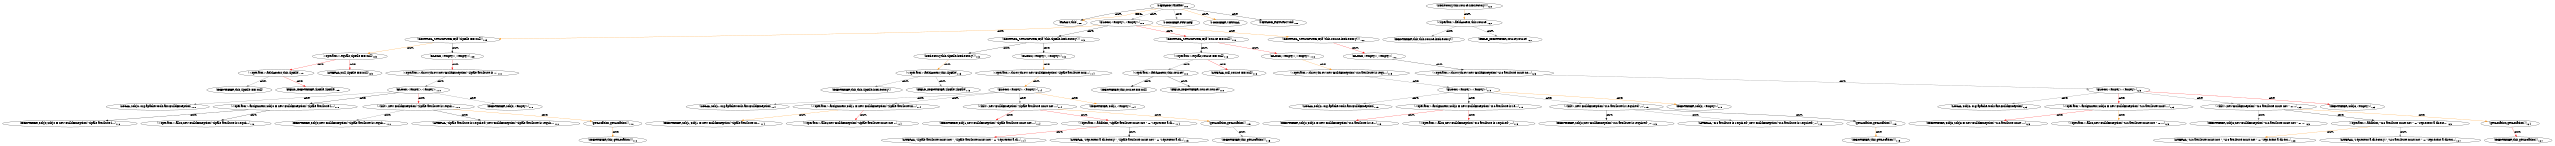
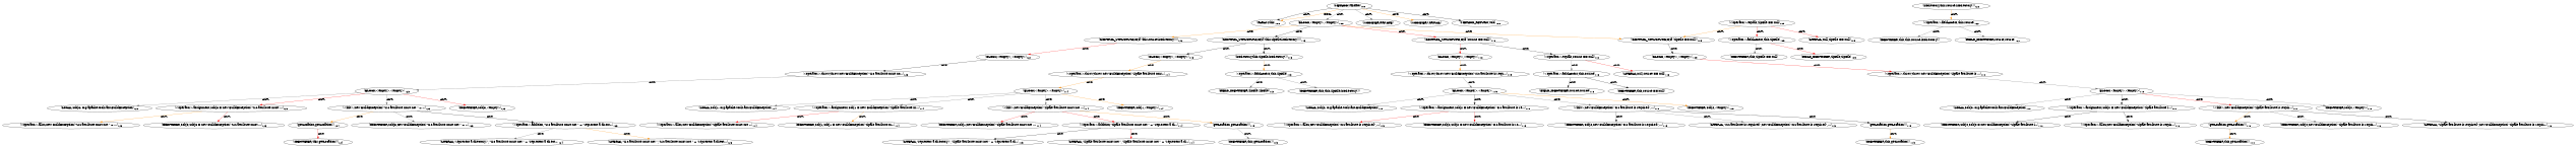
  digraph {
    edge [color=gray40]
    n1 [label=<(METHOD,validate)<SUB>108</SUB>>]
    n2 [label=<(PARAM,this)<SUB>108</SUB>>]
    n3 [label=<(BLOCK,&lt;empty&gt;,&lt;empty&gt;)<SUB>108</SUB>>]
    n4 [label=<(MODIFIER,PRIVATE)>]
    n5 [label=<(MODIFIER,VIRTUAL)>]
    n6 [label=<(METHOD_RETURN,void)<SUB>108</SUB>>]
    n7 [label=<(CONTROL_STRUCTURE,IF,if (zipFile == null))<SUB>109</SUB>>]
    n8 [label=<(CONTROL_STRUCTURE,IF,if (this.zipFile.isDirectory()))<SUB>113</SUB>>]
    n9 [label=<(CONTROL_STRUCTURE,IF,if (source == null))<SUB>118</SUB>>]
    n10 [label=<(CONTROL_STRUCTURE,IF,if (this.source.isDirectory()))<SUB>122</SUB>>]
    n11 [label=<(&lt;operator&gt;.equals,zipFile == null)<SUB>109</SUB>>]
    n12 [label=<(BLOCK,&lt;empty&gt;,&lt;empty&gt;)<SUB>109</SUB>>]
    n13 [label=<(isDirectory,this.zipFile.isDirectory())<SUB>113</SUB>>]
    n14 [label=<(BLOCK,&lt;empty&gt;,&lt;empty&gt;)<SUB>113</SUB>>]
    n15 [label=<(&lt;operator&gt;.equals,source == null)<SUB>118</SUB>>]
    n16 [label=<(BLOCK,&lt;empty&gt;,&lt;empty&gt;)<SUB>118</SUB>>]
    n17 [label=<(BLOCK,&lt;empty&gt;,&lt;empty&gt;)<SUB>122</SUB>>]
    n18 [label=<(&lt;operator&gt;.fieldAccess,this.zipFile)<SUB>109</SUB>>]
    n19 [label=<(LITERAL,null,zipFile == null)<SUB>109</SUB>>]
    n20 [label=<(&lt;operator&gt;.throw,throw new BuildException(&quot;zipfile attribute is ...)<SUB>110</SUB>>]
    n21 [label=<(IDENTIFIER,this,zipFile == null)>]
    n22 [label=<(FIELD_IDENTIFIER,zipFile,zipFile)<SUB>109</SUB>>]
    n23 [label=<(BLOCK,&lt;empty&gt;,&lt;empty&gt;)<SUB>110</SUB>>]
    n24 [label=<(LOCAL,$obj0: org.apache.tools.ant.BuildException)<SUB>110</SUB>>]
    n25 [label=<(&lt;operator&gt;.assignment,$obj0 = new BuildException(&quot;zipfile attribute i...)<SUB>110</SUB>>]
    n26 [label=<(&lt;init&gt;,new BuildException(&quot;zipfile attribute is requir...)<SUB>110</SUB>>]
    n27 [label=<(IDENTIFIER,$obj0,&lt;empty&gt;)<SUB>110</SUB>>]
    n28 [label=<(IDENTIFIER,$obj0,$obj0 = new BuildException(&quot;zipfile attribute i...)<SUB>110</SUB>>]
    n29 [label=<(&lt;operator&gt;.alloc,new BuildException(&quot;zipfile attribute is requir...)<SUB>110</SUB>>]
    n30 [label=<(IDENTIFIER,$obj0,new BuildException(&quot;zipfile attribute is requir...)<SUB>110</SUB>>]
    n31 [label=<(LITERAL,&quot;zipfile attribute is required&quot;,new BuildException(&quot;zipfile attribute is requir...)<SUB>110</SUB>>]
    n32 [label=<(getLocation,getLocation())<SUB>110</SUB>>]
    n33 [label=<(IDENTIFIER,this,getLocation())<SUB>110</SUB>>]
    n34 [label=<(&lt;operator&gt;.fieldAccess,this.zipFile)<SUB>113</SUB>>]
    n35 [label=<(&lt;operator&gt;.throw,throw new BuildException(&quot;zipfile attribute mus...)<SUB>114</SUB>>]
    n36 [label=<(IDENTIFIER,this,this.zipFile.isDirectory())>]
    n37 [label=<(FIELD_IDENTIFIER,zipFile,zipFile)<SUB>113</SUB>>]
    n38 [label=<(BLOCK,&lt;empty&gt;,&lt;empty&gt;)<SUB>114</SUB>>]
    n39 [label=<(LOCAL,$obj1: org.apache.tools.ant.BuildException)<SUB>114</SUB>>]
    n40 [label=<(&lt;operator&gt;.assignment,$obj1 = new BuildException(&quot;zipfile attribute m...)<SUB>114</SUB>>]
    n41 [label=<(&lt;init&gt;,new BuildException(&quot;zipfile attribute must not ...)<SUB>114</SUB>>]
    n42 [label=<(IDENTIFIER,$obj1,&lt;empty&gt;)<SUB>114</SUB>>]
    n43 [label=<(IDENTIFIER,$obj1,$obj1 = new BuildException(&quot;zipfile attribute m...)<SUB>114</SUB>>]
    n44 [label=<(&lt;operator&gt;.alloc,new BuildException(&quot;zipfile attribute must not ...)<SUB>114</SUB>>]
    n45 [label=<(IDENTIFIER,$obj1,new BuildException(&quot;zipfile attribute must not ...)<SUB>114</SUB>>]
    n46 [label=<(&lt;operator&gt;.addition,&quot;zipfile attribute must not &quot; + &quot;represent a di...)<SUB>114</SUB>>]
    n47 [label=<(getLocation,getLocation())<SUB>115</SUB>>]
    n48 [label=<(LITERAL,&quot;zipfile attribute must not &quot;,&quot;zipfile attribute must not &quot; + &quot;represent a di...)<SUB>114</SUB>>]
    n49 [label=<(LITERAL,&quot;represent a directory!&quot;,&quot;zipfile attribute must not &quot; + &quot;represent a di...)<SUB>115</SUB>>]
    n50 [label=<(IDENTIFIER,this,getLocation())<SUB>115</SUB>>]
    n51 [label=<(&lt;operator&gt;.fieldAccess,this.source)<SUB>118</SUB>>]
    n52 [label=<(LITERAL,null,source == null)<SUB>118</SUB>>]
    n53 [label=<(&lt;operator&gt;.throw,throw new BuildException(&quot;src attribute is requ...)<SUB>119</SUB>>]
    n54 [label=<(IDENTIFIER,this,source == null)>]
    n55 [label=<(FIELD_IDENTIFIER,source,source)<SUB>118</SUB>>]
    n56 [label=<(BLOCK,&lt;empty&gt;,&lt;empty&gt;)<SUB>119</SUB>>]
    n57 [label=<(LOCAL,$obj2: org.apache.tools.ant.BuildException)<SUB>119</SUB>>]
    n58 [label=<(&lt;operator&gt;.assignment,$obj2 = new BuildException(&quot;src attribute is re...)<SUB>119</SUB>>]
    n59 [label=<(&lt;init&gt;,new BuildException(&quot;src attribute is required&quot;,...)<SUB>119</SUB>>]
    n60 [label=<(IDENTIFIER,$obj2,&lt;empty&gt;)<SUB>119</SUB>>]
    n61 [label=<(IDENTIFIER,$obj2,$obj2 = new BuildException(&quot;src attribute is re...)<SUB>119</SUB>>]
    n62 [label=<(&lt;operator&gt;.alloc,new BuildException(&quot;src attribute is required&quot;,...)<SUB>119</SUB>>]
    n63 [label=<(IDENTIFIER,$obj2,new BuildException(&quot;src attribute is required&quot;,...)<SUB>119</SUB>>]
    n64 [label=<(LITERAL,&quot;src attribute is required&quot;,new BuildException(&quot;src attribute is required&quot;,...)<SUB>119</SUB>>]
    n65 [label=<(getLocation,getLocation())<SUB>119</SUB>>]
    n66 [label=<(IDENTIFIER,this,getLocation())<SUB>119</SUB>>]
    n67 [label=<(isDirectory,this.source.isDirectory())<SUB>122</SUB>>]
    n68 [label=<(&lt;operator&gt;.fieldAccess,this.source)<SUB>122</SUB>>]
    n69 [label=<(&lt;operator&gt;.throw,throw new BuildException(&quot;Src attribute must no...)<SUB>123</SUB>>]
    n70 [label=<(IDENTIFIER,this,this.source.isDirectory())>]
    n71 [label=<(FIELD_IDENTIFIER,source,source)<SUB>122</SUB>>]
    n72 [label=<(BLOCK,&lt;empty&gt;,&lt;empty&gt;)<SUB>123</SUB>>]
    n73 [label=<(LOCAL,$obj3: org.apache.tools.ant.BuildException)<SUB>123</SUB>>]
    n74 [label=<(&lt;operator&gt;.assignment,$obj3 = new BuildException(&quot;Src attribute must ...)<SUB>123</SUB>>]
    n75 [label=<(&lt;init&gt;,new BuildException(&quot;Src attribute must not &quot; + ...)<SUB>123</SUB>>]
    n76 [label=<(IDENTIFIER,$obj3,&lt;empty&gt;)<SUB>123</SUB>>]
    n77 [label=<(IDENTIFIER,$obj3,$obj3 = new BuildException(&quot;Src attribute must ...)<SUB>123</SUB>>]
    n78 [label=<(&lt;operator&gt;.alloc,new BuildException(&quot;Src attribute must not &quot; + ...)<SUB>123</SUB>>]
    n79 [label=<(IDENTIFIER,$obj3,new BuildException(&quot;Src attribute must not &quot; + ...)<SUB>123</SUB>>]
    n80 [label=<(&lt;operator&gt;.addition,&quot;Src attribute must not &quot; + &quot;represent a direct...)<SUB>123</SUB>>]
    n81 [label=<(getLocation,getLocation())<SUB>124</SUB>>]
    n82 [label=<(LITERAL,&quot;Src attribute must not &quot;,&quot;Src attribute must not &quot; + &quot;represent a direct...)<SUB>123</SUB>>]
    n83 [label=<(LITERAL,&quot;represent a directory!&quot;,&quot;Src attribute must not &quot; + &quot;represent a direct...)<SUB>124</SUB>>]
    n84 [label=<(IDENTIFIER,this,getLocation())<SUB>124</SUB>>]
    n1 -> n2 [color=black label="AST: "]
    n1 -> n2 [color=darkorange label="DDG: "]
    n1 -> n3 [label="AST: "]
    n1 -> n4 [label="AST: "]
    n1 -> n5 [color=darkorange label="AST: "]
    n1 -> n6 [color=black label="AST: "]
    n3 -> n7 [color=darkorange label="AST: "]
    n3 -> n8 [color=black label="AST: "]
    n3 -> n9 [color=red label="AST: "]
    n3 -> n10 [color=darkorange label="AST: "]
-   n7 -> n11 [color=darkorange label="AST: "]
+   n11 -> n7 [color=darkorange label="AST: "]
    n7 -> n12 [color=black label="AST: "]
    n8 -> n13 [color=black label="AST: "]
    n8 -> n14 [color=black label="AST: "]
    n9 -> n15 [color=black label="AST: "]
    n9 -> n16 [color=red label="AST: "]
    n10 -> n17 [color=red label="AST: "]
    n11 -> n18 [color=red label="AST: "]
    n11 -> n19 [color=red label="AST: "]
    n12 -> n20 [color=red label="AST: "]
    n13 -> n34 [color=darkorange label="AST: "]
    n14 -> n35 [color=darkorange label="AST: "]
    n15 -> n51 [label="AST: "]
    n15 -> n52 [color=red label="AST: "]
    n16 -> n53 [color=darkorange label="AST: "]
    n17 -> n69 [color=black label="AST: "]
    n18 -> n21 [label="AST: "]
    n18 -> n22 [color=red label="AST: "]
    n20 -> n23 [label="AST: "]
    n23 -> n24 [label="AST: "]
    n23 -> n25 [color=black label="AST: "]
    n23 -> n26 [color=red label="AST: "]
    n23 -> n27 [label="AST: "]
    n25 -> n28 [color=black label="AST: "]
    n25 -> n29 [color=black label="AST: "]
    n26 -> n30 [label="AST: "]
    n26 -> n31 [color=black label="AST: "]
    n26 -> n32 [color=darkorange label="AST: "]
    n32 -> n33 [color=darkorange label="AST: "]
    n34 -> n36 [label="AST: "]
    n34 -> n37 [label="AST: "]
    n35 -> n38 [color=darkorange label="AST: "]
    n38 -> n39 [label="AST: "]
    n38 -> n40 [label="AST: "]
    n38 -> n41 [label="AST: "]
    n38 -> n42 [color=darkorange label="AST: "]
    n40 -> n43 [color=darkorange label="AST: "]
    n40 -> n44 [color=red label="AST: "]
    n41 -> n45 [color=red label="AST: "]
    n41 -> n46 [color=red label="AST: "]
    n41 -> n47 [color=darkorange label="AST: "]
    n46 -> n48 [color=red label="AST: "]
    n46 -> n49 [color=black label="AST: "]
    n47 -> n50 [label="AST: "]
    n51 -> n54 [color=black label="AST: "]
    n51 -> n55 [color=black label="AST: "]
    n53 -> n56 [label="AST: "]
    n56 -> n57 [label="AST: "]
    n56 -> n58 [color=black label="AST: "]
    n56 -> n59 [label="AST: "]
    n56 -> n60 [color=darkorange label="AST: "]
    n58 -> n61 [color=red label="AST: "]
    n58 -> n62 [color=red label="AST: "]
    n59 -> n63 [color=black label="AST: "]
    n59 -> n64 [label="AST: "]
    n59 -> n65 [color=black label="AST: "]
    n65 -> n66 [color=darkorange label="AST: "]
    n67 -> n68 [color=darkorange label="AST: "]
    n68 -> n70 [label="AST: "]
    n68 -> n71 [label="AST: "]
    n69 -> n72 [label="AST: "]
    n72 -> n73 [label="AST: "]
    n72 -> n74 [color=red label="AST: "]
    n72 -> n75 [label="AST: "]
    n72 -> n76 [color=red label="AST: "]
    n74 -> n77 [color=red label="AST: "]
    n74 -> n78 [color=darkorange label="AST: "]
    n75 -> n79 [label="AST: "]
    n75 -> n80 [color=black label="AST: "]
    n75 -> n81 [color=darkorange label="AST: "]
    n80 -> n82 [color=darkorange label="AST: "]
    n80 -> n83 [label="AST: "]
    n81 -> n84 [color=red label="AST: "]
  }
